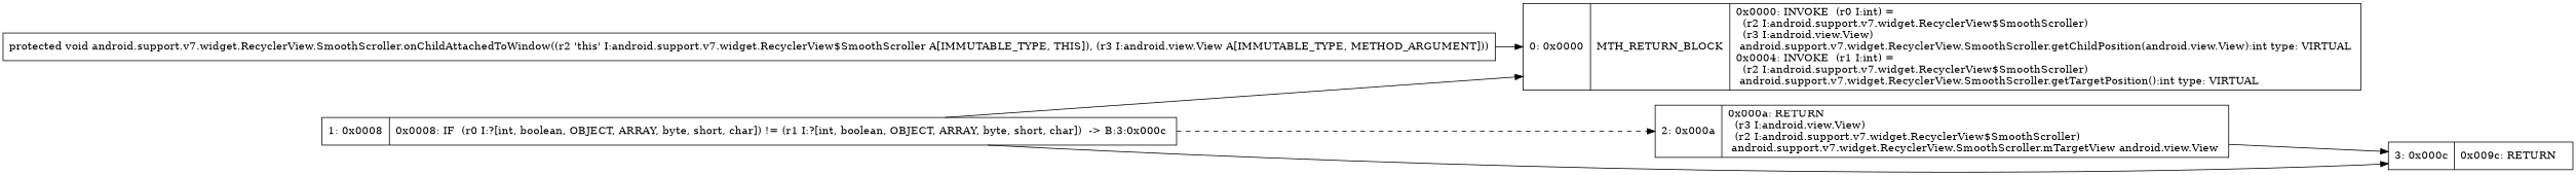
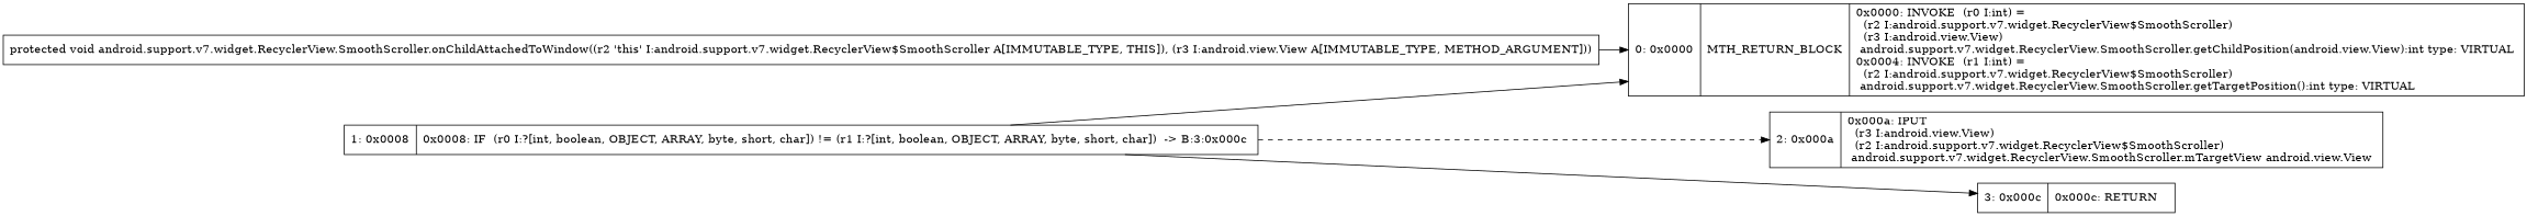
  digraph {
    rankdir=LR
    node [shape=record]
    n1 [label="{0\:\ 0x0000|MTH_RETURN_BLOCK\l|0x0000: INVOKE  (r0 I:int) = \l  (r2 I:android.support.v7.widget.RecyclerView$SmoothScroller)\l  (r3 I:android.view.View)\l android.support.v7.widget.RecyclerView.SmoothScroller.getChildPosition(android.view.View):int type: VIRTUAL \l0x0004: INVOKE  (r1 I:int) = \l  (r2 I:android.support.v7.widget.RecyclerView$SmoothScroller)\l android.support.v7.widget.RecyclerView.SmoothScroller.getTargetPosition():int type: VIRTUAL \l}"]
    n2 [label="{1\:\ 0x0008|0x0008: IF  (r0 I:?[int, boolean, OBJECT, ARRAY, byte, short, char]) != (r1 I:?[int, boolean, OBJECT, ARRAY, byte, short, char])  \-\> B:3:0x000c \l}"]
-   n3 [label="{2\:\ 0x000a|0x000a: RETURN  \l  (r3 I:android.view.View)\l  (r2 I:android.support.v7.widget.RecyclerView$SmoothScroller)\l android.support.v7.widget.RecyclerView.SmoothScroller.mTargetView android.view.View \l}"]
-   n4 [label="{3\:\ 0x000c|0x009c: RETURN   \l}"]
+   n3 [label="{2\:\ 0x000a|0x000a: IPUT  \l  (r3 I:android.view.View)\l  (r2 I:android.support.v7.widget.RecyclerView$SmoothScroller)\l android.support.v7.widget.RecyclerView.SmoothScroller.mTargetView android.view.View \l}"]
+   n4 [label="{3\:\ 0x000c|0x000c: RETURN   \l}"]
    n5 [label="{protected void android.support.v7.widget.RecyclerView.SmoothScroller.onChildAttachedToWindow((r2 'this' I:android.support.v7.widget.RecyclerView$SmoothScroller A[IMMUTABLE_TYPE, THIS]), (r3 I:android.view.View A[IMMUTABLE_TYPE, METHOD_ARGUMENT])) }"]
    n2 -> n1
    n2 -> n3 [style=dashed]
    n2 -> n4
-   n3 -> n4
    n5 -> n1
  }
